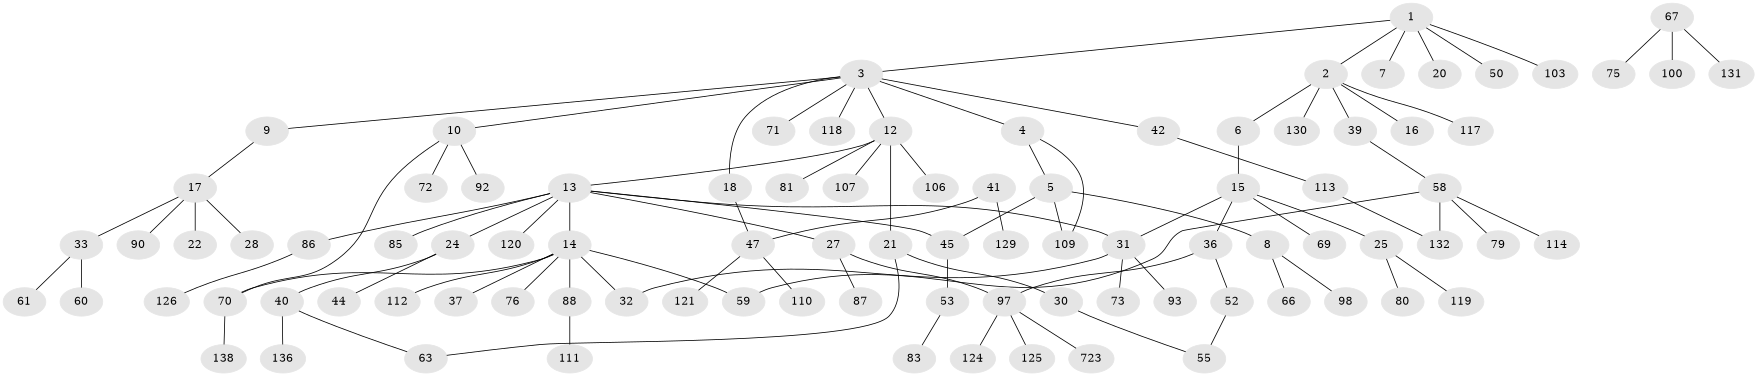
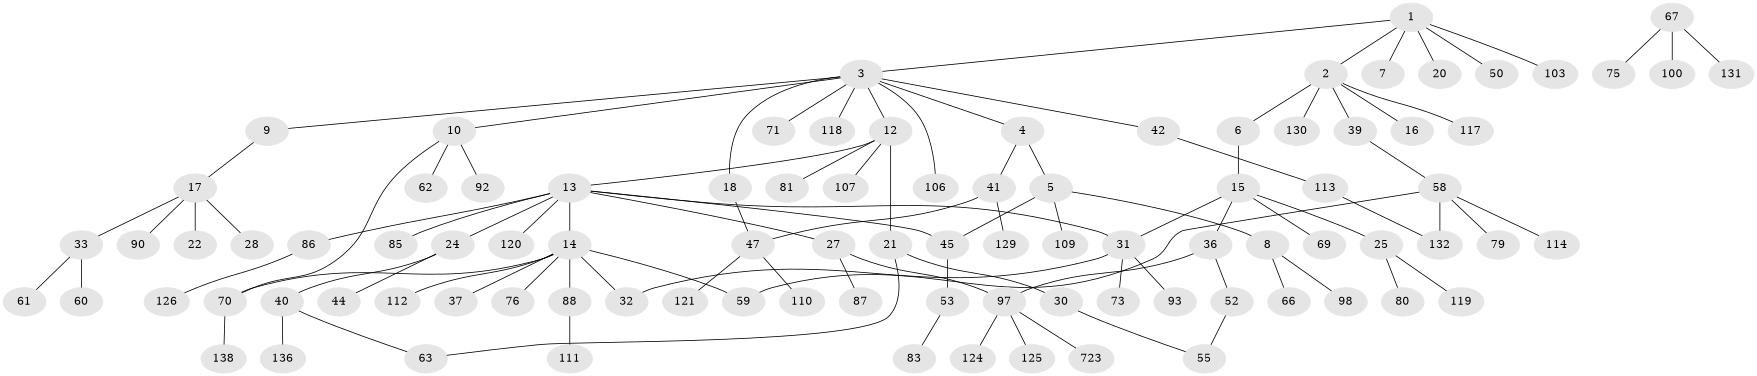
  graph {
    node [color=gray90 style=filled]
    1 [super="+11"]
    2 [super="+48"]
    3 [super="+64"]
    7
    20 [super="+82"]
    50
    103
    6
    16 [super="+38"]
    39 [super="+137"]
    117
    130 [super="+139"]
    4 [super="+101"]
    9
    10 [super="+56"]
    12 [super="+96"]
    18 [super="+65"]
    42 [super="+91"]
    71
    106
    118
    15 [super="+26"]
    58 [super="+127"]
    5 [super="+34"]
    41 [super="+74"]
    17 [super="+46"]
    n27 [label=92 super="+115"]
    70 [super="+116"]
-   72
+   72 [label=62]
    13 [super="+29"]
    21 [super="+23"]
    81
    107
    47 [super="+84"]
    113 [super="+134"]
    8 [super="+19"]
    45 [super="+89"]
    109
    129
    66 [super="+95"]
    98
    53 [super="+77"]
    31 [super="+35"]
    25 [super="+57"]
    36
    69
    22
    28
    33 [super="+143"]
    90
    138
    14 [super="+49"]
    24 [super="+43"]
    27 [super="+68"]
    85 [super="+99"]
    86 [super="+122"]
    120
    63 [super="+142"]
    30 [super="+51"]
    32
    37
    59
    76
    88 [super="+94"]
    112 [super="+133"]
    40 [super="+108"]
    44
    87
    97 [super="+104"]
    73
    93
    126
    111
    80
    119 [super="+140"]
    52
    60 [super="+102"]
    61 [super="+105"]
    110 [super="+128"]
    121
    55 [super="+141"]
    136
    n83 [label=723]
    124
    125
    79
    114
    132 [super="+135"]
    83
    67 [super="+92"]
    75
    100
    131
    1 -- 2
    1 -- 3
    1 -- 7
    1 -- 20
    1 -- 50
    1 -- 103
    2 -- 6
    2 -- 16
    2 -- 39
    2 -- 117
    2 -- 130
    3 -- 4
    3 -- 9
    3 -- 10
    3 -- 12
    3 -- 18
    3 -- 42
    3 -- 71
-   12 -- 106
+   3 -- 106
    3 -- 118
    6 -- 15
    39 -- 58
    4 -- 5
-   4 -- 109
+   4 -- 41
    9 -- 17
    10 -- n27
    10 -- 70
    10 -- 72
    12 -- 13
    12 -- 21
    12 -- 81
    12 -- 107
    18 -- 47
    42 -- 113
    15 -- 31
    15 -- 25
    15 -- 36
    15 -- 69
    58 -- 59
    58 -- 79
    58 -- 114
    58 -- 132
    5 -- 8
    5 -- 45
    5 -- 109
    41 -- 47
    41 -- 129
    17 -- 22
    17 -- 28
    17 -- 33
    17 -- 90
    70 -- 138
    13 -- 45
    13 -- 31
    13 -- 14
    13 -- 24
    13 -- 27
    13 -- 85
    13 -- 86
    13 -- 120
    21 -- 63
    21 -- 30
    47 -- 110
    47 -- 121
    113 -- 132
    8 -- 66
    8 -- 98
    45 -- 53
    53 -- 83
    31 -- 32
    31 -- 73
    31 -- 93
    25 -- 80
    25 -- 119
    36 -- 97
    36 -- 52
    33 -- 60 [weight=2]
    33 -- 61
    14 -- 70
    14 -- 32
    14 -- 37
    14 -- 59
    14 -- 76
    14 -- 88
    14 -- 112
    24 -- 40
    24 -- 44
    27 -- 87
    27 -- 97
    86 -- 126
    30 -- 55
    88 -- 111
    40 -- 63
    40 -- 136
    97 -- n83
    97 -- 124
    97 -- 125
    52 -- 55
    67 -- 75
    67 -- 100
    67 -- 131
  }
